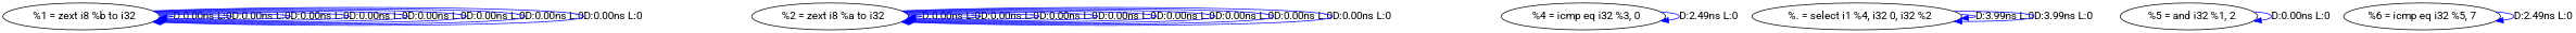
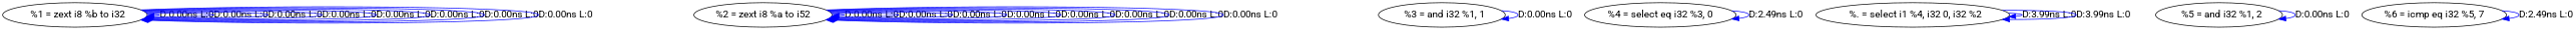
  digraph {
    fontname=Roboto
    node [fontname=Roboto]
    edge [color=blue fontname=Roboto]
    n1 [label="  %1 = zext i8 %b to i32"]
-   n2 [label="  %2 = zext i8 %a to i32"]
-   n4 [label="  %4 = icmp eq i32 %3, 0"]
+   n2 [label="%2 = zext i8 %a to i52"]
+   n3 [label="  %3 = and i32 %1, 1"]
+   n4 [label="%4 = select eq i32 %3, 0"]
    n5 [label="  %. = select i1 %4, i32 0, i32 %2"]
    n6 [label="  %5 = and i32 %1, 2"]
    n7 [label="%6 = icmp eq i32 %5, 7"]
    n1 -> n1 [label="D:0.00ns L:0"]
    n1 -> n1 [label="D:0.00ns L:0"]
    n1 -> n1 [label="D:0.00ns L:0"]
    n1 -> n1 [label="D:0.00ns L:0"]
    n1 -> n1 [label="D:0.00ns L:0"]
    n1 -> n1 [label="D:0.00ns L:0"]
    n1 -> n1 [label="D:0.00ns L:0"]
    n1 -> n1 [label="D:0.00ns L:0"]
    n2 -> n2 [label="D:0.00ns L:0"]
    n2 -> n2 [label="D:0.00ns L:0"]
    n2 -> n2 [label="D:0.00ns L:0"]
    n2 -> n2 [label="D:0.00ns L:0"]
    n2 -> n2 [label="D:0.00ns L:0"]
    n2 -> n2 [label="D:0.00ns L:0"]
    n2 -> n2 [label="D:0.00ns L:0"]
    n2 -> n2 [label="D:0.00ns L:0"]
+   n3 -> n3 [label="D:0.00ns L:0"]
    n4 -> n4 [label="D:2.49ns L:0"]
    n5 -> n5 [label="D:3.99ns L:0"]
    n5 -> n5 [label="D:3.99ns L:0"]
    n6 -> n6 [label="D:0.00ns L:0"]
    n7 -> n7 [label="D:2.49ns L:0"]
  }
